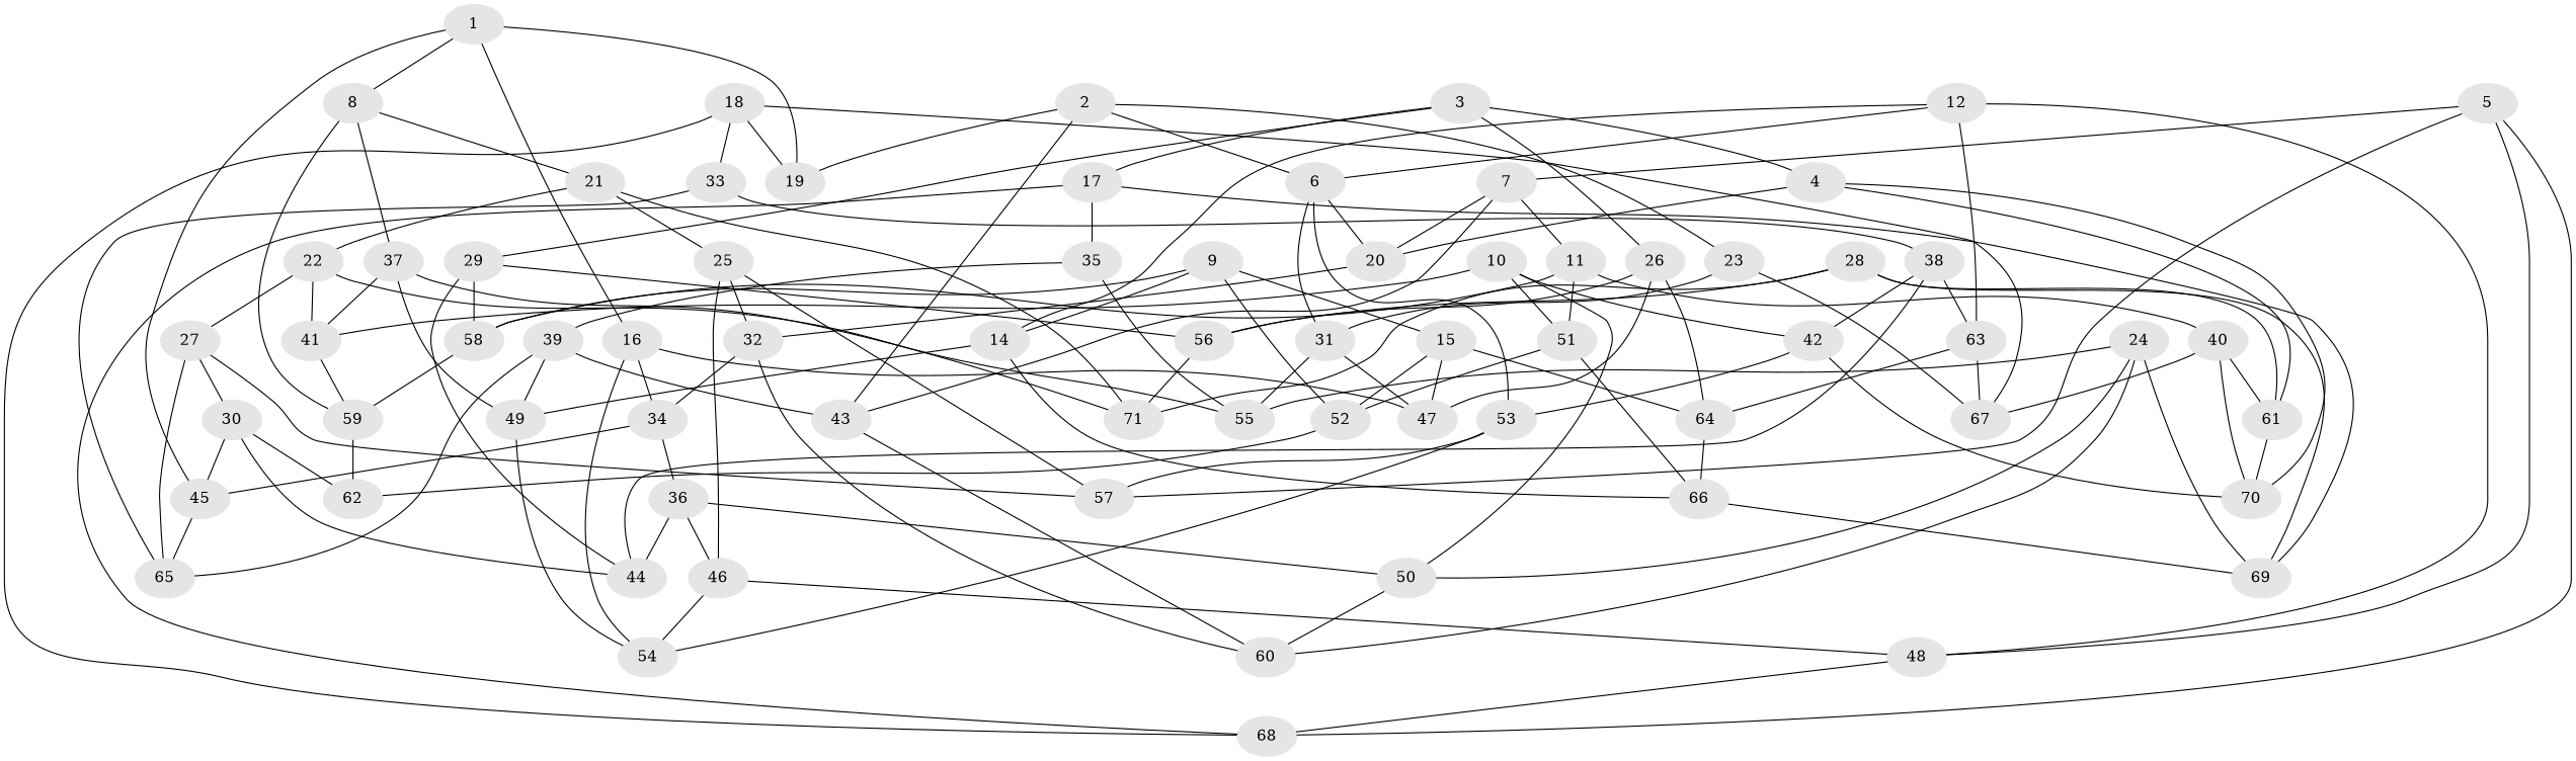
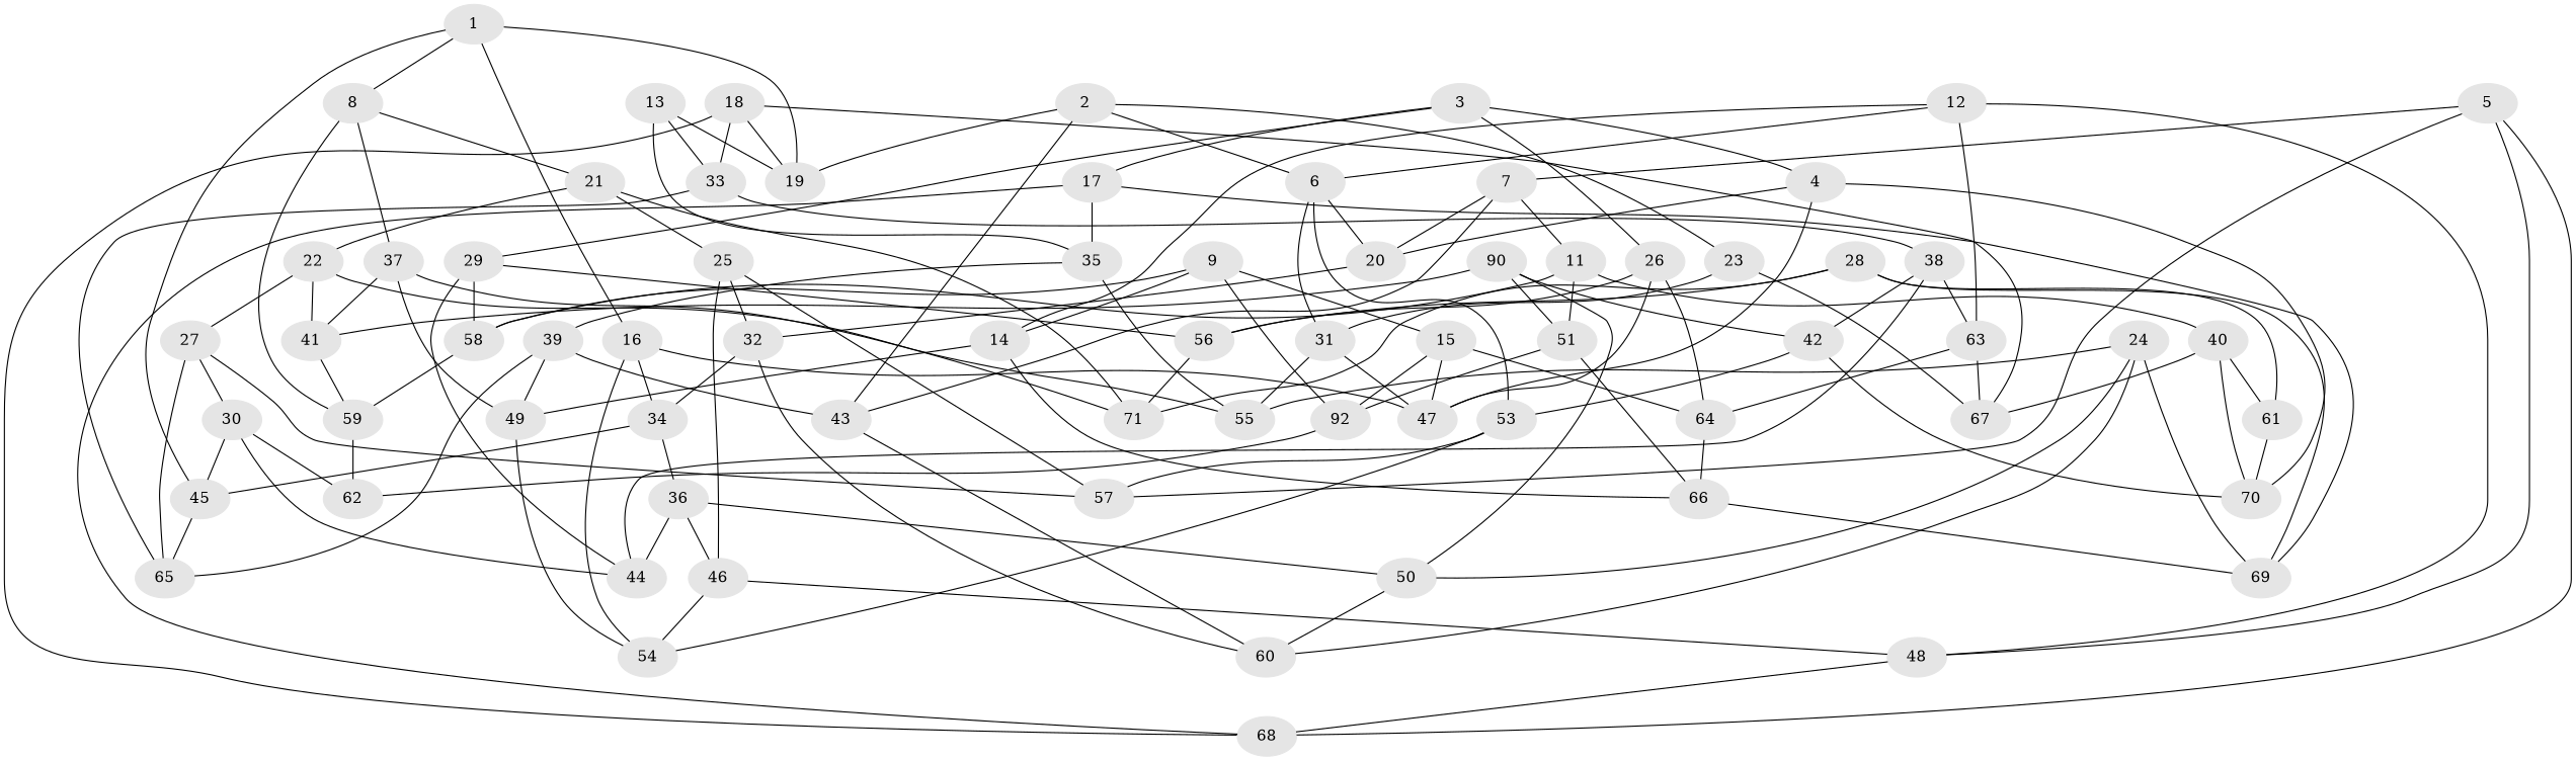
  graph {
    node [color=gray90 style=filled]
    1
    8
    16
    19
    45
    21
    37
    59
    47
    34
    54
    65
    2
    6
    23
    43
    20
    31
    53
    67
    60
    3
    4
    17
    26
    29
    61
    70
    68
    35
    69
    64
    56
    58
    44
    32
    5
    7
    48
    57
    11
    55
    51
    40
    22
    25
    71
    41
    49
    62
    9
    14
    15
-   52
+   52 [label=92]
    66
-   10
+   10 [label=90]
    42
    50
    12
    63
+   13
    33
    38
    39
    36
    18
    27
    46
    30
    24
    28
    1 -- 8
    1 -- 16
    1 -- 19
    1 -- 45
    8 -- 21
    8 -- 37
    8 -- 59
    16 -- 47
    16 -- 34
    16 -- 54
    45 -- 65
    21 -- 22
    21 -- 25
    21 -- 71
    37 -- 71
    37 -- 41
    37 -- 49
    59 -- 62
    34 -- 45
    34 -- 36
    2 -- 19
    2 -- 6
    2 -- 23
    2 -- 43
    6 -- 20
    6 -- 31
    6 -- 53
    23 -- 31
    23 -- 67
    43 -- 60
    20 -- 32
    31 -- 47
    31 -- 55
    53 -- 54
    53 -- 57
    3 -- 4
    3 -- 17
    3 -- 26
    3 -- 29
    4 -- 20
-   4 -- 61
+   4 -- 47
    4 -- 70
    17 -- 68
    17 -- 35
    17 -- 69
    26 -- 47
    26 -- 64
    26 -- 56
    29 -- 56
    29 -- 58
    29 -- 44
    61 -- 70
    35 -- 55
    35 -- 39
    64 -- 66
    56 -- 71
    58 -- 59
    32 -- 34
    32 -- 60
    5 -- 68
    5 -- 7
    5 -- 48
    5 -- 57
    7 -- 43
    7 -- 20
    7 -- 11
    48 -- 68
    11 -- 58
    11 -- 51
    11 -- 40
    51 -- 52
    51 -- 66
    40 -- 67
    40 -- 61
    40 -- 70
    22 -- 55
    22 -- 41
    22 -- 27
    25 -- 32
    25 -- 57
    25 -- 46
    41 -- 59
    49 -- 54
    9 -- 58
    9 -- 14
    9 -- 15
    9 -- 52
    14 -- 49
    14 -- 66
    15 -- 47
    15 -- 64
    15 -- 52
    52 -- 62
    66 -- 69
    10 -- 51
    10 -- 41
    10 -- 42
    10 -- 50
    42 -- 53
    42 -- 70
    50 -- 60
    12 -- 6
    12 -- 48
    12 -- 14
    12 -- 63
    63 -- 67
    63 -- 64
+   13 -- 19
+   13 -- 35
+   13 -- 33
    33 -- 65
    33 -- 38
    38 -- 44
    38 -- 42
    38 -- 63
    39 -- 65
    39 -- 43
    39 -- 49
    36 -- 44
    36 -- 50
    36 -- 46
    18 -- 19
    18 -- 67
    18 -- 68
    18 -- 33
    27 -- 65
    27 -- 57
    27 -- 30
    46 -- 54
    46 -- 48
    30 -- 45
    30 -- 44
    30 -- 62
    24 -- 60
    24 -- 69
    24 -- 55
    24 -- 50
    28 -- 61
    28 -- 69
    28 -- 56
    28 -- 71
  }
